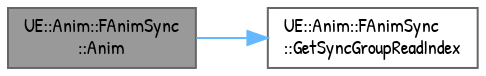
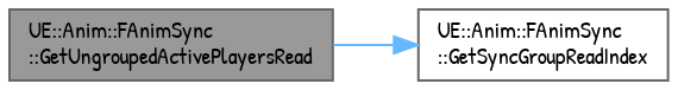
  digraph {
    rankdir=LR
    fontname="Patrick Hand"
    node [fontname="Patrick Hand" fontsize=10 shape=box style=filled]
-   n1 [color=gray40 fillcolor=grey60 fontcolor=black height=0.2 label="UE::Anim::FAnimSync\l::Anim" width=0.4]
+   n1 [color=gray40 fillcolor=grey60 fontcolor=black height=0.2 label="UE::Anim::FAnimSync\l::GetUngroupedActivePlayersRead" width=0.4]
    n2 [color=grey40 fillcolor=white height=0.2 label="UE::Anim::FAnimSync\l::GetSyncGroupReadIndex" width=0.4]
    n1 -> n2 [color=steelblue1 fontname="Patrick Hand" fontsize=10 labelfontname=Helvetica labelfontsize=10 style=solid]
  }
